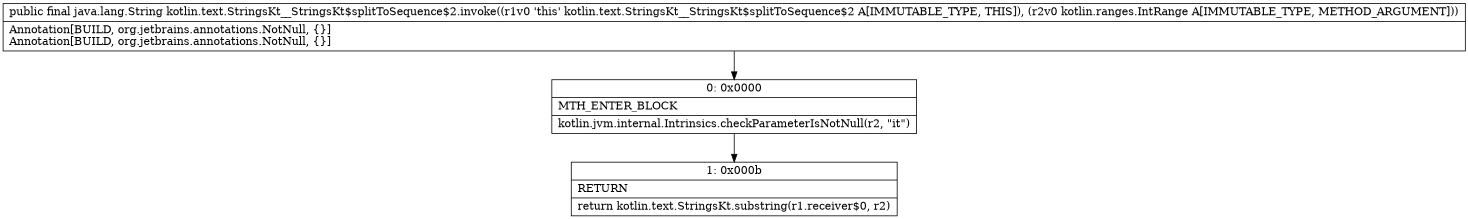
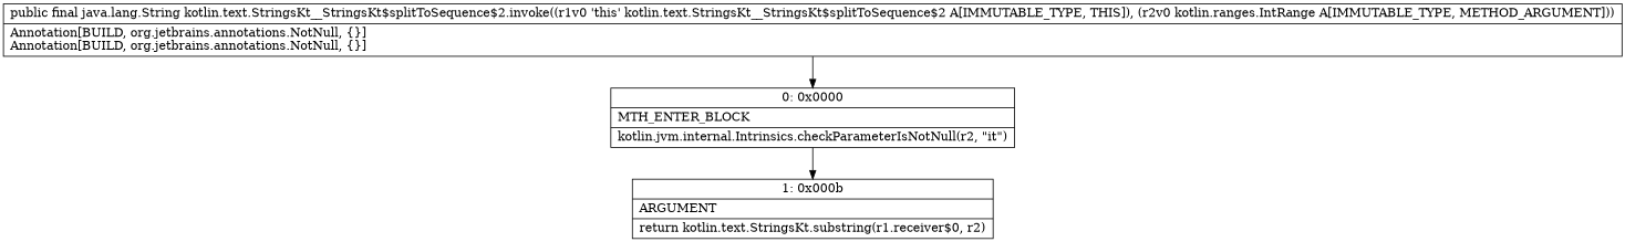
  digraph {
    node [shape=record]
    n1 [label="{0\:\ 0x0000|MTH_ENTER_BLOCK\l|kotlin.jvm.internal.Intrinsics.checkParameterIsNotNull(r2, \"it\")\l}"]
-   n2 [label="{1\:\ 0x000b|RETURN\l|return kotlin.text.StringsKt.substring(r1.receiver$0, r2)\l}"]
+   n2 [label="{1\:\ 0x000b|ARGUMENT\l|return kotlin.text.StringsKt.substring(r1.receiver$0, r2)\l}"]
    n3 [label="{public final java.lang.String kotlin.text.StringsKt__StringsKt$splitToSequence$2.invoke((r1v0 'this' kotlin.text.StringsKt__StringsKt$splitToSequence$2 A[IMMUTABLE_TYPE, THIS]), (r2v0 kotlin.ranges.IntRange A[IMMUTABLE_TYPE, METHOD_ARGUMENT]))  | Annotation[BUILD, org.jetbrains.annotations.NotNull, \{\}]\lAnnotation[BUILD, org.jetbrains.annotations.NotNull, \{\}]\l}"]
    n1 -> n2
    n3 -> n1
  }
